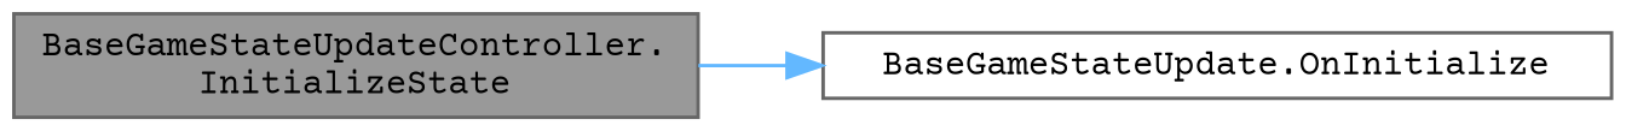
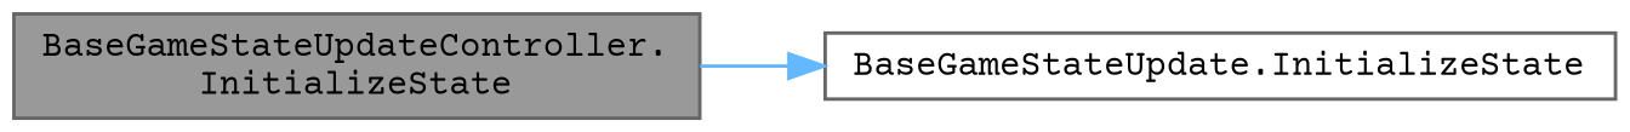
  digraph {
    rankdir=LR
    fontname="Courier Prime"
    node [fontname="Courier Prime" fontsize=10 shape=box style=filled]
    n1 [color=gray40 fillcolor=grey60 fontcolor=black height=0.2 label="BaseGameStateUpdateController.\lInitializeState" width=0.4]
-   n2 [color=grey40 fillcolor=white height=0.2 label="BaseGameStateUpdate.OnInitialize" width=0.4]
+   n2 [color=grey40 fillcolor=white height=0.2 label="BaseGameStateUpdate.InitializeState" width=0.4]
    n1 -> n2 [color=steelblue1 fontname="Courier Prime" fontsize=10 labelfontname=Helvetica labelfontsize=10 style=solid]
  }
